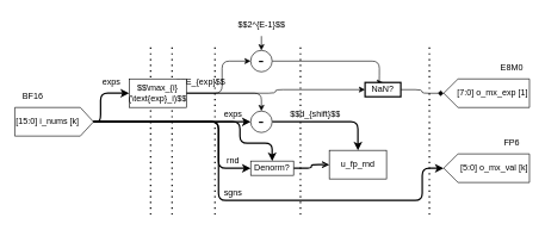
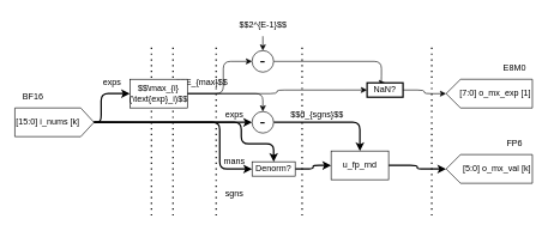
  <mxCell id="0" />
  <mxCell id="1" parent="0" />
  <mxCell id="2" value="" style="endArrow=none;dashed=1;html=1;dashPattern=1 3;strokeWidth=2;" parent="1" edge="1"><mxGeometry width="50" height="50" relative="1" as="geometry"><mxPoint x="210" y="300" as="sourcePoint" /><mxPoint x="210" y="60" as="targetPoint" /></mxGeometry></mxCell>
  <mxCell id="3" value="" style="endArrow=none;dashed=1;html=1;dashPattern=1 3;strokeWidth=2;" parent="1" edge="1"><mxGeometry width="50" height="50" relative="1" as="geometry"><mxPoint x="240" y="300" as="sourcePoint" /><mxPoint x="240" y="60" as="targetPoint" /></mxGeometry></mxCell>
  <mxCell id="4" value="sgns" style="text;html=1;align=center;verticalAlign=middle;resizable=0;points=[];autosize=1;strokeColor=none;fillColor=none;fontSize=12;" parent="1" vertex="1"><mxGeometry x="300" y="255" width="50" height="30" as="geometry" /></mxCell>
- <mxCell id="5" value="$$E_{exp}$$" style="text;html=1;align=center;verticalAlign=middle;resizable=0;points=[];autosize=1;strokeColor=none;fillColor=none;fontSize=12;" parent="1" vertex="1"><mxGeometry x="230" y="100.05" width="100" height="30" as="geometry" /></mxCell>
- <mxCell id="6" value="rnd" style="text;html=1;align=center;verticalAlign=middle;resizable=0;points=[];autosize=1;strokeColor=none;fillColor=none;fontSize=12;" parent="1" vertex="1"><mxGeometry x="300" y="210" width="50" height="30" as="geometry" /></mxCell>
+ <mxCell id="5" value="$$E_{max}$$" style="text;html=1;align=center;verticalAlign=middle;resizable=0;points=[];autosize=1;strokeColor=none;fillColor=none;fontSize=12;" parent="1" vertex="1"><mxGeometry x="230" y="100.05" width="100" height="30" as="geometry" /></mxCell>
+ <mxCell id="6" value="mans" style="text;html=1;align=center;verticalAlign=middle;resizable=0;points=[];autosize=1;strokeColor=none;fillColor=none;fontSize=12;" parent="1" vertex="1"><mxGeometry x="300" y="210" width="50" height="30" as="geometry" /></mxCell>
  <mxCell id="7" value="BF16" style="text;html=1;align=center;verticalAlign=middle;resizable=0;points=[];autosize=1;strokeColor=none;fillColor=none;" parent="1" vertex="1"><mxGeometry x="20" y="120.05" width="50" height="30" as="geometry" /></mxCell>
  <mxCell id="8" style="edgeStyle=orthogonalEdgeStyle;html=1;entryX=0;entryY=0.5;entryDx=0;entryDy=0;fontSize=12;strokeWidth=2;" parent="1" source="12" target="18" edge="1"><mxGeometry relative="1" as="geometry"><Array as="points"><mxPoint x="140" y="170" /><mxPoint x="140" y="130" /></Array></mxGeometry></mxCell>
- <mxCell id="9" style="edgeStyle=orthogonalEdgeStyle;html=1;strokeWidth=2;entryX=0.5;entryY=1;entryDx=0;entryDy=0;" parent="1" source="12" target="19" edge="1"><mxGeometry relative="1" as="geometry"><Array as="points"><mxPoint x="305" y="170" /><mxPoint x="305" y="280" /><mxPoint x="590" y="280" /><mxPoint x="590" y="235" /></Array><mxPoint x="600" y="260" as="targetPoint" /></mxGeometry></mxCell>
  <mxCell id="10" style="edgeStyle=orthogonalEdgeStyle;html=1;entryX=0;entryY=0.5;entryDx=0;entryDy=0;strokeWidth=2;" edge="1" parent="1" source="12" target="39"><mxGeometry relative="1" as="geometry"><Array as="points"><mxPoint x="305" y="170" /><mxPoint x="305" y="235" /></Array></mxGeometry></mxCell>
  <mxCell id="11" style="edgeStyle=orthogonalEdgeStyle;html=1;entryX=0.5;entryY=0;entryDx=0;entryDy=0;strokeWidth=2;" edge="1" parent="1" source="12" target="39"><mxGeometry relative="1" as="geometry"><Array as="points"><mxPoint x="335" y="170" /><mxPoint x="335" y="200" /><mxPoint x="380" y="200" /></Array></mxGeometry></mxCell>
  <mxCell id="12" value="[15:0] i_nums [k]" style="shape=offPageConnector;whiteSpace=wrap;html=1;rotation=0;direction=north;labelPosition=center;verticalLabelPosition=middle;align=left;verticalAlign=middle;size=0.167;" parent="1" vertex="1"><mxGeometry x="20" y="150" width="110" height="40" as="geometry" /></mxCell>
  <mxCell id="13" style="edgeStyle=orthogonalEdgeStyle;html=1;entryX=0;entryY=0.5;entryDx=0;entryDy=0;fontSize=12;strokeWidth=2;" parent="1" target="26" edge="1"><mxGeometry relative="1" as="geometry"><mxPoint x="445" y="185.05" as="targetPoint" /><mxPoint x="130" y="170.05" as="sourcePoint" /><Array as="points"><mxPoint x="200" y="170.05" /><mxPoint x="200" y="170.05" /></Array></mxGeometry></mxCell>
  <mxCell id="14" value="exps" style="text;html=1;align=center;verticalAlign=middle;resizable=0;points=[];autosize=1;strokeColor=none;fillColor=none;fontSize=12;" parent="1" vertex="1"><mxGeometry x="130" y="100.05" width="50" height="30" as="geometry" /></mxCell>
  <mxCell id="15" style="edgeStyle=orthogonalEdgeStyle;html=1;exitX=1;exitY=0.5;exitDx=0;exitDy=0;entryX=0;entryY=0.5;entryDx=0;entryDy=0;strokeWidth=1;" parent="1" source="18" target="33" edge="1"><mxGeometry relative="1" as="geometry" /></mxCell>
  <mxCell id="16" style="edgeStyle=orthogonalEdgeStyle;html=1;entryX=0;entryY=0.5;entryDx=0;entryDy=0;" parent="1" source="18" target="31" edge="1"><mxGeometry relative="1" as="geometry"><Array as="points"><mxPoint x="310" y="130" /><mxPoint x="310" y="85" /></Array></mxGeometry></mxCell>
  <mxCell id="17" style="edgeStyle=orthogonalEdgeStyle;html=1;" parent="1" source="18" target="26" edge="1"><mxGeometry relative="1" as="geometry" /></mxCell>
  <mxCell id="18" value="$$\max_{i} (\text{exp}_i)$$" style="rounded=0;whiteSpace=wrap;html=1;" parent="1" vertex="1"><mxGeometry x="180" y="110" width="80" height="39.95" as="geometry" /></mxCell>
  <mxCell id="19" value="&lt;span style=&quot;text-align: left;&quot;&gt;[5:0] o_mx_val [k]&lt;/span&gt;" style="shape=offPageConnector;whiteSpace=wrap;html=1;rotation=0;direction=south;labelPosition=center;verticalLabelPosition=middle;align=right;verticalAlign=middle;size=0.167;" parent="1" vertex="1"><mxGeometry x="620" y="215" width="120" height="40" as="geometry" /></mxCell>
  <mxCell id="20" value="&lt;span style=&quot;text-align: left;&quot;&gt;[7:0] o_mx_exp [1]&lt;/span&gt;" style="shape=offPageConnector;whiteSpace=wrap;html=1;rotation=0;direction=south;labelPosition=center;verticalLabelPosition=middle;align=right;verticalAlign=middle;size=0.167;" parent="1" vertex="1"><mxGeometry x="620" y="110.05" width="120" height="40" as="geometry" /></mxCell>
+ <mxCell id="21" style="edgeStyle=orthogonalEdgeStyle;html=1;entryX=0.5;entryY=1;entryDx=0;entryDy=0;strokeWidth=2;" parent="1" source="22" target="19" edge="1"><mxGeometry relative="1" as="geometry" /></mxCell>
  <mxCell id="22" value="u_fp_rnd" style="rounded=0;whiteSpace=wrap;html=1;" parent="1" vertex="1"><mxGeometry x="460" y="210" width="80" height="40" as="geometry" /></mxCell>
  <mxCell id="23" value="E8M0" style="text;html=1;align=center;verticalAlign=middle;resizable=0;points=[];autosize=1;strokeColor=none;fillColor=none;fontSize=12;" parent="1" vertex="1"><mxGeometry x="690" y="80.05" width="50" height="30" as="geometry" /></mxCell>
  <mxCell id="24" value="FP6" style="text;html=1;align=center;verticalAlign=middle;resizable=0;points=[];autosize=1;strokeColor=none;fillColor=none;fontSize=12;" parent="1" vertex="1"><mxGeometry x="690" y="185" width="50" height="30" as="geometry" /></mxCell>
  <mxCell id="25" style="edgeStyle=orthogonalEdgeStyle;html=1;entryX=0.5;entryY=0;entryDx=0;entryDy=0;strokeWidth=2;" parent="1" source="26" target="22" edge="1"><mxGeometry relative="1" as="geometry" /></mxCell>
  <mxCell id="26" value="-" style="ellipse;whiteSpace=wrap;html=1;aspect=fixed;fontSize=24;" parent="1" vertex="1"><mxGeometry x="350" y="155" width="30" height="30" as="geometry" /></mxCell>
  <mxCell id="27" value="exps" style="text;html=1;align=center;verticalAlign=middle;resizable=0;points=[];autosize=1;strokeColor=none;fillColor=none;fontSize=12;" parent="1" vertex="1"><mxGeometry x="300" y="144.97" width="50" height="30" as="geometry" /></mxCell>
  <mxCell id="28" value="" style="endArrow=none;dashed=1;html=1;dashPattern=1 3;strokeWidth=2;" parent="1" edge="1"><mxGeometry width="50" height="50" relative="1" as="geometry"><mxPoint x="419.64" y="300" as="sourcePoint" /><mxPoint x="419.64" y="60" as="targetPoint" /></mxGeometry></mxCell>
  <mxCell id="29" value="" style="endArrow=none;dashed=1;html=1;dashPattern=1 3;strokeWidth=2;" parent="1" edge="1"><mxGeometry width="50" height="50" relative="1" as="geometry"><mxPoint x="600" y="300" as="sourcePoint" /><mxPoint x="600" y="60" as="targetPoint" /></mxGeometry></mxCell>
  <mxCell id="30" style="edgeStyle=orthogonalEdgeStyle;html=1;entryX=0.5;entryY=0;entryDx=0;entryDy=0;" parent="1" source="31" target="33" edge="1"><mxGeometry relative="1" as="geometry"><Array as="points"><mxPoint x="530" y="85" /></Array></mxGeometry></mxCell>
  <mxCell id="31" value="-" style="ellipse;whiteSpace=wrap;html=1;aspect=fixed;fontSize=24;" parent="1" vertex="1"><mxGeometry x="350" y="70.05" width="30" height="30" as="geometry" /></mxCell>
- <mxCell id="32" style="edgeStyle=orthogonalEdgeStyle;html=1;entryX=0.5;entryY=1;entryDx=0;entryDy=0;endArrow=diamond;" parent="1" source="33" target="20" edge="1"><mxGeometry relative="1" as="geometry" /></mxCell>
+ <mxCell id="32" style="edgeStyle=orthogonalEdgeStyle;html=1;entryX=0.5;entryY=1;entryDx=0;entryDy=0;" parent="1" source="33" target="20" edge="1"><mxGeometry relative="1" as="geometry" /></mxCell>
  <mxCell id="33" value="NaN?" style="rounded=0;whiteSpace=wrap;html=1;strokeWidth=2;" parent="1" vertex="1"><mxGeometry x="510" y="114.97" width="50" height="20" as="geometry" /></mxCell>
  <mxCell id="34" style="edgeStyle=orthogonalEdgeStyle;html=1;entryX=0.5;entryY=0;entryDx=0;entryDy=0;strokeWidth=1;" parent="1" source="35" target="31" edge="1"><mxGeometry relative="1" as="geometry" /></mxCell>
  <mxCell id="35" value="$$2^{E-1}$$" style="text;html=1;align=center;verticalAlign=middle;resizable=0;points=[];autosize=1;strokeColor=none;fillColor=none;" parent="1" vertex="1"><mxGeometry x="320" y="20" width="90" height="30" as="geometry" /></mxCell>
  <mxCell id="36" value="" style="endArrow=none;dashed=1;html=1;dashPattern=1 3;strokeWidth=2;" parent="1" edge="1"><mxGeometry width="50" height="50" relative="1" as="geometry"><mxPoint x="300" y="300" as="sourcePoint" /><mxPoint x="300" y="60" as="targetPoint" /></mxGeometry></mxCell>
- <mxCell id="37" value="$$d_{shift}$$" style="text;html=1;align=center;verticalAlign=middle;resizable=0;points=[];autosize=1;strokeColor=none;fillColor=none;" parent="1" vertex="1"><mxGeometry x="395" y="144.97" width="90" height="30" as="geometry" /></mxCell>
- <mxCell id="38" style="edgeStyle=orthogonalEdgeStyle;html=1;entryX=0;entryY=0.5;entryDx=0;entryDy=0;strokeWidth=2;endArrow=open;" edge="1" parent="1" source="39" target="22"><mxGeometry relative="1" as="geometry" /></mxCell>
+ <mxCell id="37" value="$$d_{sgns}$$" style="text;html=1;align=center;verticalAlign=middle;resizable=0;points=[];autosize=1;strokeColor=none;fillColor=none;" parent="1" vertex="1"><mxGeometry x="395" y="144.97" width="90" height="30" as="geometry" /></mxCell>
+ <mxCell id="38" style="edgeStyle=orthogonalEdgeStyle;html=1;entryX=0;entryY=0.5;entryDx=0;entryDy=0;strokeWidth=2;" edge="1" parent="1" source="39" target="22"><mxGeometry relative="1" as="geometry" /></mxCell>
  <mxCell id="39" value="Denorm?" style="whiteSpace=wrap;html=1;" parent="1" vertex="1"><mxGeometry x="350" y="225" width="60" height="20" as="geometry" /></mxCell>
